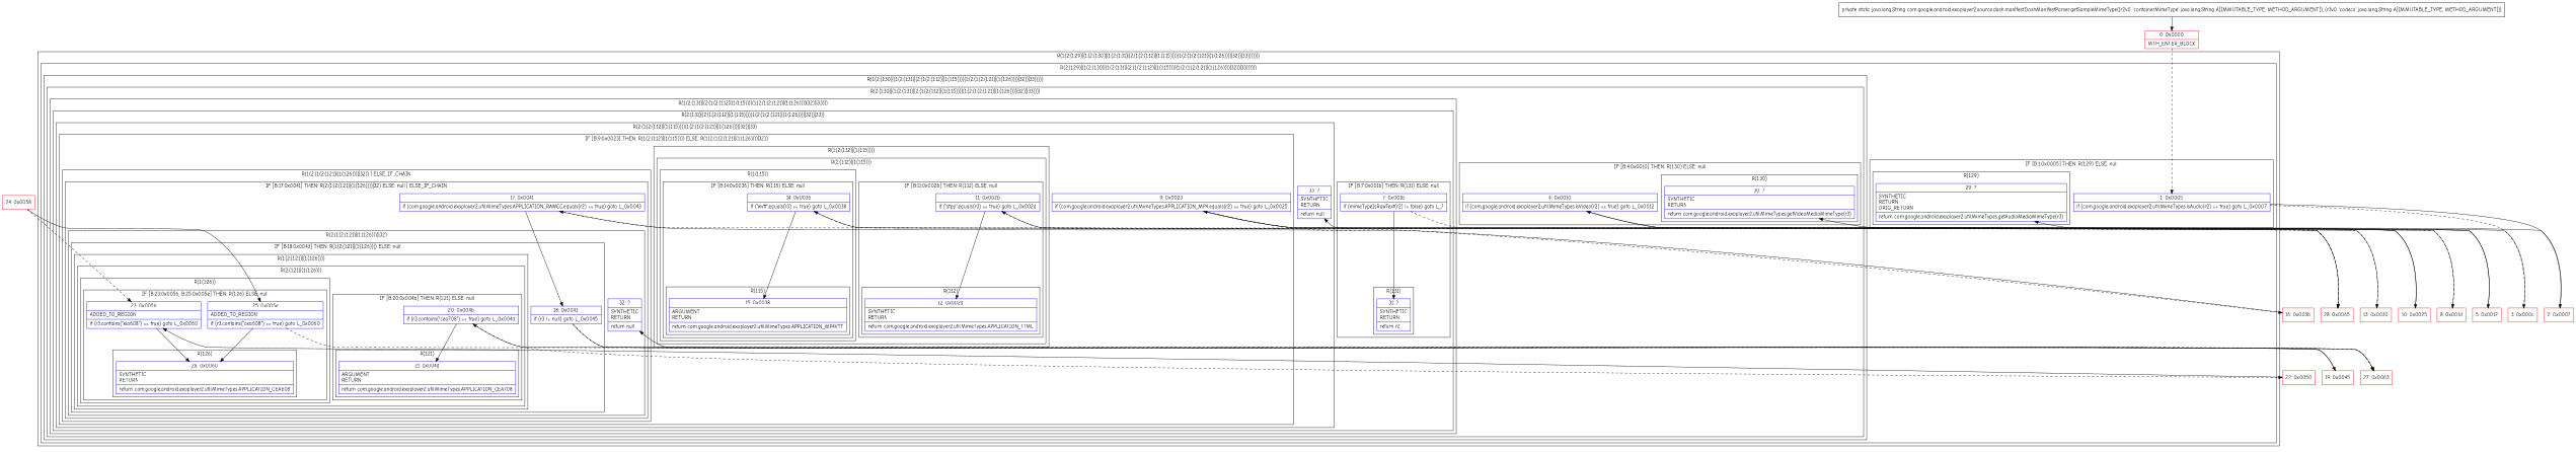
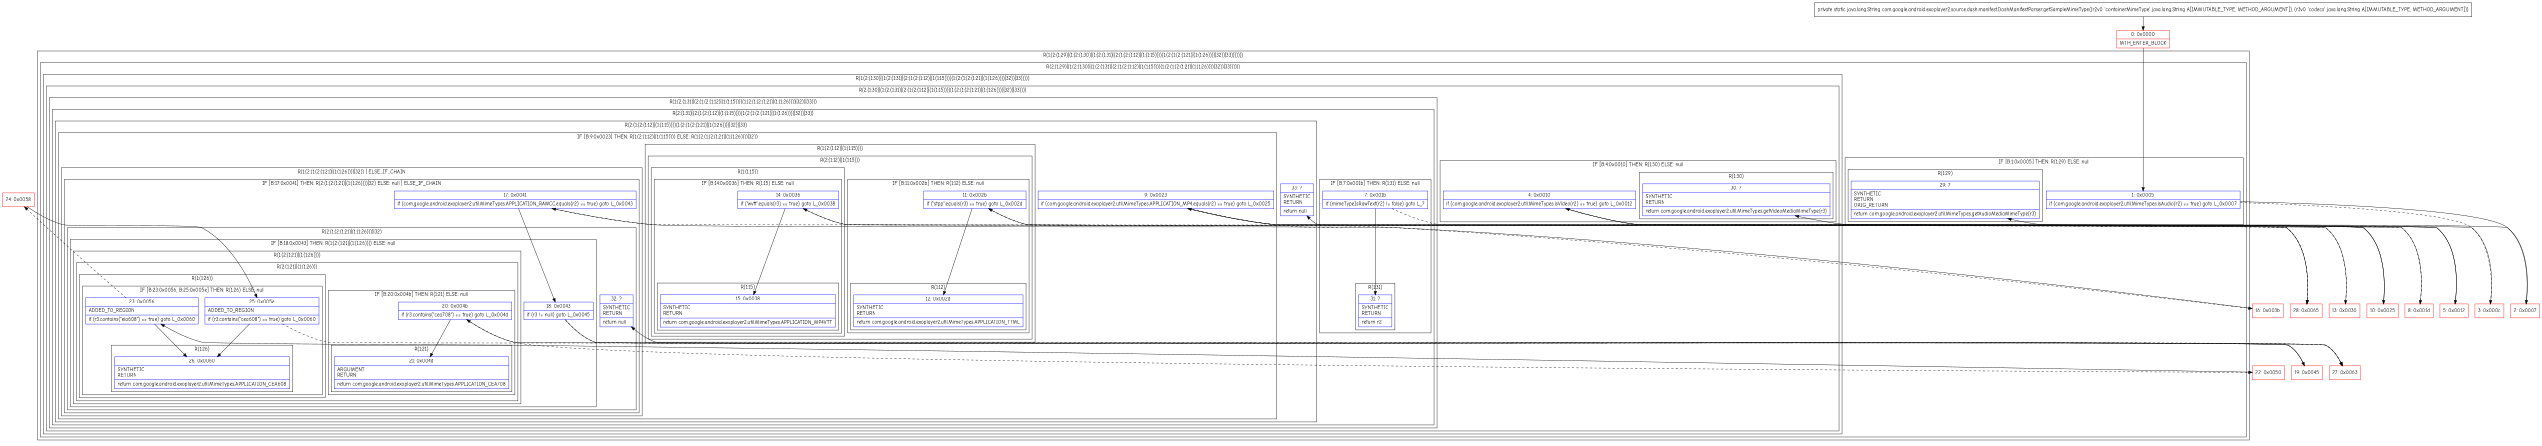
  digraph {
    fontname="Comic Neue"
    node [color=blue fontname="Comic Neue" shape=record]
    edge [fontname="Comic Neue"]
    n1 [label="{29\:\ ?|SYNTHETIC\lRETURN\lORIG_RETURN\l|return com.google.android.exoplayer2.util.MimeTypes.getAudioMediaMimeType(r3)\l}"]
    n2 [label="{1\:\ 0x0005|if (com.google.android.exoplayer2.util.MimeTypes.isAudio(r2) == true) goto L_0x0007\l}"]
    n3 [label="{30\:\ ?|SYNTHETIC\lRETURN\l|return com.google.android.exoplayer2.util.MimeTypes.getVideoMediaMimeType(r3)\l}"]
    n4 [label="{4\:\ 0x0010|if (com.google.android.exoplayer2.util.MimeTypes.isVideo(r2) == true) goto L_0x0012\l}"]
    n5 [label="{31\:\ ?|SYNTHETIC\lRETURN\l|return r2\l}"]
    n6 [label="{7\:\ 0x001b|if (mimeTypeIsRawText(r2) != false) goto L_?\l}"]
    n7 [label="{12\:\ 0x002d|SYNTHETIC\lRETURN\l|return com.google.android.exoplayer2.util.MimeTypes.APPLICATION_TTML\l}"]
    n8 [label="{11\:\ 0x002b|if (\"stpp\".equals(r3) == true) goto L_0x002d\l}"]
-   n9 [label="{15\:\ 0x0038|ARGUMENT\lRETURN\l|return com.google.android.exoplayer2.util.MimeTypes.APPLICATION_MP4VTT\l}"]
+   n9 [label="{15\:\ 0x0038|SYNTHETIC\lRETURN\l|return com.google.android.exoplayer2.util.MimeTypes.APPLICATION_MP4VTT\l}"]
    n10 [label="{14\:\ 0x0036|if (\"wvtt\".equals(r3) == true) goto L_0x0038\l}"]
    n11 [label="{21\:\ 0x004d|ARGUMENT\lRETURN\l|return com.google.android.exoplayer2.util.MimeTypes.APPLICATION_CEA708\l}"]
    n12 [label="{20\:\ 0x004b|if (r3.contains(\"cea708\") == true) goto L_0x004d\l}"]
    n13 [label="{26\:\ 0x0060|SYNTHETIC\lRETURN\l|return com.google.android.exoplayer2.util.MimeTypes.APPLICATION_CEA608\l}"]
    n14 [label="{23\:\ 0x0056|ADDED_TO_REGION\l|if (r3.contains(\"eia608\") == true) goto L_0x0060\l}"]
    n15 [label="{25\:\ 0x005e|ADDED_TO_REGION\l|if (r3.contains(\"cea608\") == true) goto L_0x0060\l}"]
    n16 [label="{18\:\ 0x0043|if (r3 != null) goto L_0x0045\l}"]
    n17 [label="{32\:\ ?|SYNTHETIC\lRETURN\l|return null\l}"]
    n18 [label="{17\:\ 0x0041|if (com.google.android.exoplayer2.util.MimeTypes.APPLICATION_RAWCC.equals(r2) == true) goto L_0x0043\l}"]
    n19 [label="{9\:\ 0x0023|if (com.google.android.exoplayer2.util.MimeTypes.APPLICATION_MP4.equals(r2) == true) goto L_0x0025\l}"]
    n20 [label="{33\:\ ?|SYNTHETIC\lRETURN\l|return null\l}"]
    n21 [color=red label="{2\:\ 0x0007}"]
    n22 [color=red label="{3\:\ 0x000c}"]
    n23 [color=red label="{5\:\ 0x0012}"]
    n24 [color=red label="{8\:\ 0x001d}"]
    n25 [color=red label="{13\:\ 0x0030}"]
    n26 [color=red label="{28\:\ 0x0065}"]
    n27 [color=red label="{22\:\ 0x0050}"]
    n28 [color=red label="{24\:\ 0x0058}"]
    n29 [color=red label="{27\:\ 0x0063}"]
    n30 [color=red label="{19\:\ 0x0045}"]
    n31 [color=red label="{10\:\ 0x0025}"]
    n32 [color=red label="{16\:\ 0x003b}"]
    n33 [color=red label="{0\:\ 0x0000|MTH_ENTER_BLOCK\l}"]
    n34 [label="{private static java.lang.String com.google.android.exoplayer2.source.dash.manifest.DashManifestParser.getSampleMimeType((r2v0 'containerMimeType' java.lang.String A[IMMUTABLE_TYPE, METHOD_ARGUMENT]), (r3v0 'codecs' java.lang.String A[IMMUTABLE_TYPE, METHOD_ARGUMENT])) }" color=""]
    subgraph cluster_1 {
      label="R(1:(2:(1:29)|(1:(2:(1:30)|(1:(2:(1:31)|(2:(1:(2:(1:12)|(1:(1:15))))(1:(2:(1:(2:(1:21)|(1:(1:26))))|32))|33)))))))"
      subgraph cluster_2 {
        label="R(2:(1:29)|(1:(2:(1:30)|(1:(2:(1:31)|(2:(1:(2:(1:12)|(1:(1:15))))(1:(2:(1:(2:(1:21)|(1:(1:26))))|32))|33))))))"
        subgraph cluster_3 {
          label="IF [B:1:0x0005] THEN: R(1:29) ELSE: null"
          n2
          subgraph cluster_4 {
            label="R(1:29)"
            n1
          }
        }
        subgraph cluster_5 {
          label="R(1:(2:(1:30)|(1:(2:(1:31)|(2:(1:(2:(1:12)|(1:(1:15))))(1:(2:(1:(2:(1:21)|(1:(1:26))))|32))|33)))))"
          subgraph cluster_6 {
            label="R(2:(1:30)|(1:(2:(1:31)|(2:(1:(2:(1:12)|(1:(1:15))))(1:(2:(1:(2:(1:21)|(1:(1:26))))|32))|33))))"
            subgraph cluster_7 {
              label="IF [B:4:0x0010] THEN: R(1:30) ELSE: null"
              n4
              subgraph cluster_8 {
                label="R(1:30)"
                n3
              }
            }
            subgraph cluster_9 {
              label="R(1:(2:(1:31)|(2:(1:(2:(1:12)|(1:(1:15))))(1:(2:(1:(2:(1:21)|(1:(1:26))))|32))|33)))"
              subgraph cluster_10 {
                label="R(2:(1:31)|(2:(1:(2:(1:12)|(1:(1:15))))(1:(2:(1:(2:(1:21)|(1:(1:26))))|32))|33))"
                subgraph cluster_11 {
                  label="IF [B:7:0x001b] THEN: R(1:31) ELSE: null"
                  n6
                  subgraph cluster_12 {
                    label="R(1:31)"
                    n5
                  }
                }
                subgraph cluster_13 {
                  label="R(2:(1:(2:(1:12)|(1:(1:15))))(1:(2:(1:(2:(1:21)|(1:(1:26))))|32))|33)"
                  n20
                  subgraph cluster_14 {
                    label="IF [B:9:0x0023] THEN: R(1:(2:(1:12)|(1:(1:15)))) ELSE: R(1:(2:(1:(2:(1:21)|(1:(1:26))))|32))"
                    n19
                    subgraph cluster_15 {
                      label="R(1:(2:(1:12)|(1:(1:15))))"
                      subgraph cluster_16 {
                        label="R(2:(1:12)|(1:(1:15)))"
                        subgraph cluster_17 {
                          label="IF [B:11:0x002b] THEN: R(1:12) ELSE: null"
                          n8
                          subgraph cluster_18 {
                            label="R(1:12)"
                            n7
                          }
                        }
                        subgraph cluster_19 {
                          label="R(1:(1:15))"
                          subgraph cluster_20 {
                            label="IF [B:14:0x0036] THEN: R(1:15) ELSE: null"
                            n10
                            subgraph cluster_21 {
                              label="R(1:15)"
                              n9
                            }
                          }
                        }
                      }
                    }
                    subgraph cluster_22 {
                      label="R(1:(2:(1:(2:(1:21)|(1:(1:26))))|32)) | ELSE_IF_CHAIN\l"
                      subgraph cluster_23 {
                        label="IF [B:17:0x0041] THEN: R(2:(1:(2:(1:21)|(1:(1:26))))|32) ELSE: null | ELSE_IF_CHAIN\l"
                        n18
                        subgraph cluster_24 {
                          label="R(2:(1:(2:(1:21)|(1:(1:26))))|32)"
                          n17
                          subgraph cluster_25 {
                            label="IF [B:18:0x0043] THEN: R(1:(2:(1:21)|(1:(1:26)))) ELSE: null"
                            n16
                            subgraph cluster_26 {
                              label="R(1:(2:(1:21)|(1:(1:26))))"
                              subgraph cluster_27 {
                                label="R(2:(1:21)|(1:(1:26)))"
                                subgraph cluster_28 {
                                  label="IF [B:20:0x004b] THEN: R(1:21) ELSE: null"
                                  n12
                                  subgraph cluster_29 {
                                    label="R(1:21)"
                                    n11
                                  }
                                }
                                subgraph cluster_30 {
                                  label="R(1:(1:26))"
                                  subgraph cluster_31 {
                                    label="IF [B:23:0x0056, B:25:0x005e] THEN: R(1:26) ELSE: null"
                                    n14
                                    n15
                                    subgraph cluster_32 {
                                      label="R(1:26)"
                                      n13
                                    }
                                  }
                                }
                              }
                            }
                          }
                        }
                      }
                    }
                  }
                }
              }
            }
          }
        }
      }
    }
    n2 -> n21
    n2 -> n22 [style=dashed]
    n4 -> n23
    n6 -> n5
    n6 -> n24 [style=dashed]
    n8 -> n7
    n8 -> n25 [style=dashed]
    n10 -> n9
    n10 -> n26 [style=dashed]
    n12 -> n11
    n12 -> n27 [style=dashed]
    n14 -> n13
-   n28 -> n14 [style=dashed]
+   n14 -> n28 [style=dashed]
    n15 -> n13
    n15 -> n29 [style=dashed]
    n16 -> n29 [style=dashed]
    n16 -> n30
    n18 -> n16
    n18 -> n26 [style=dashed]
    n19 -> n31
    n19 -> n32 [style=dashed]
    n21 -> n1
    n22 -> n4
    n23 -> n3
    n24 -> n19
    n25 -> n10
    n26 -> n20
    n27 -> n14
    n28 -> n15
    n29 -> n17
    n30 -> n12
    n31 -> n8
    n32 -> n18
-   n33 -> n2 [style=dashed]
+   n33 -> n2
    n34 -> n33
  }
